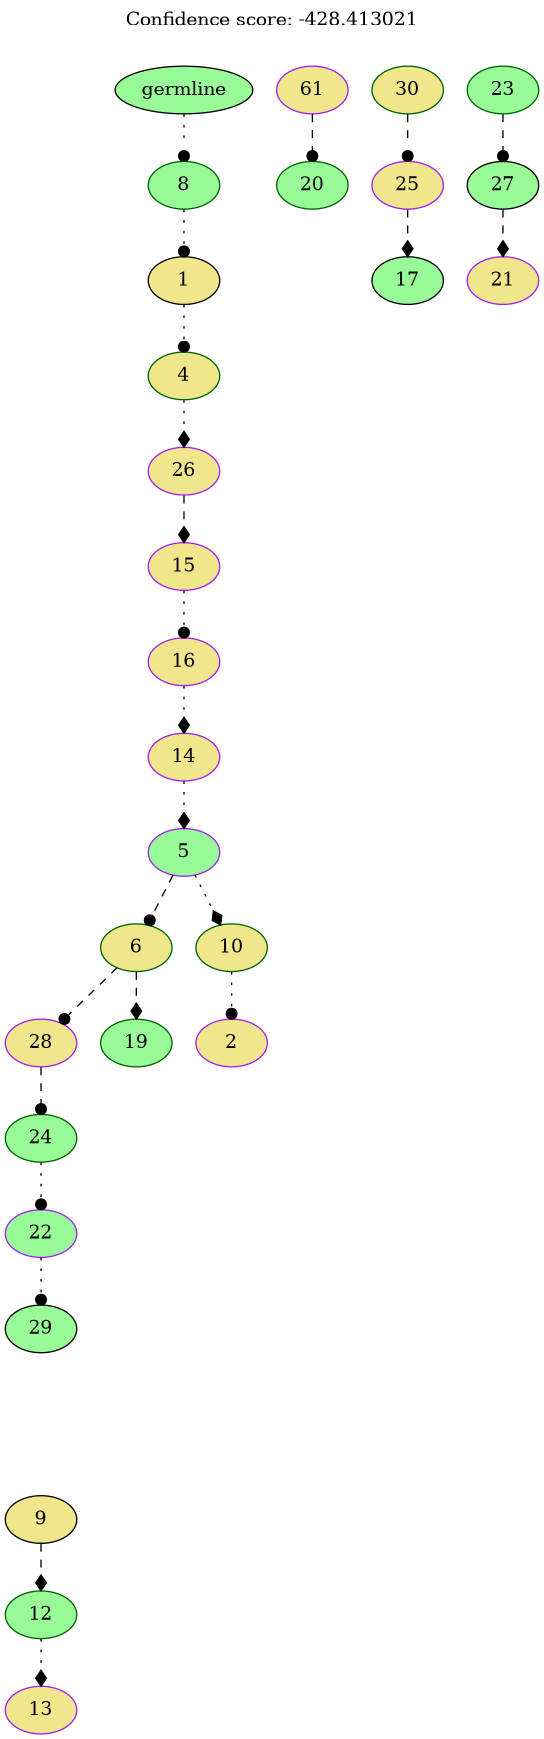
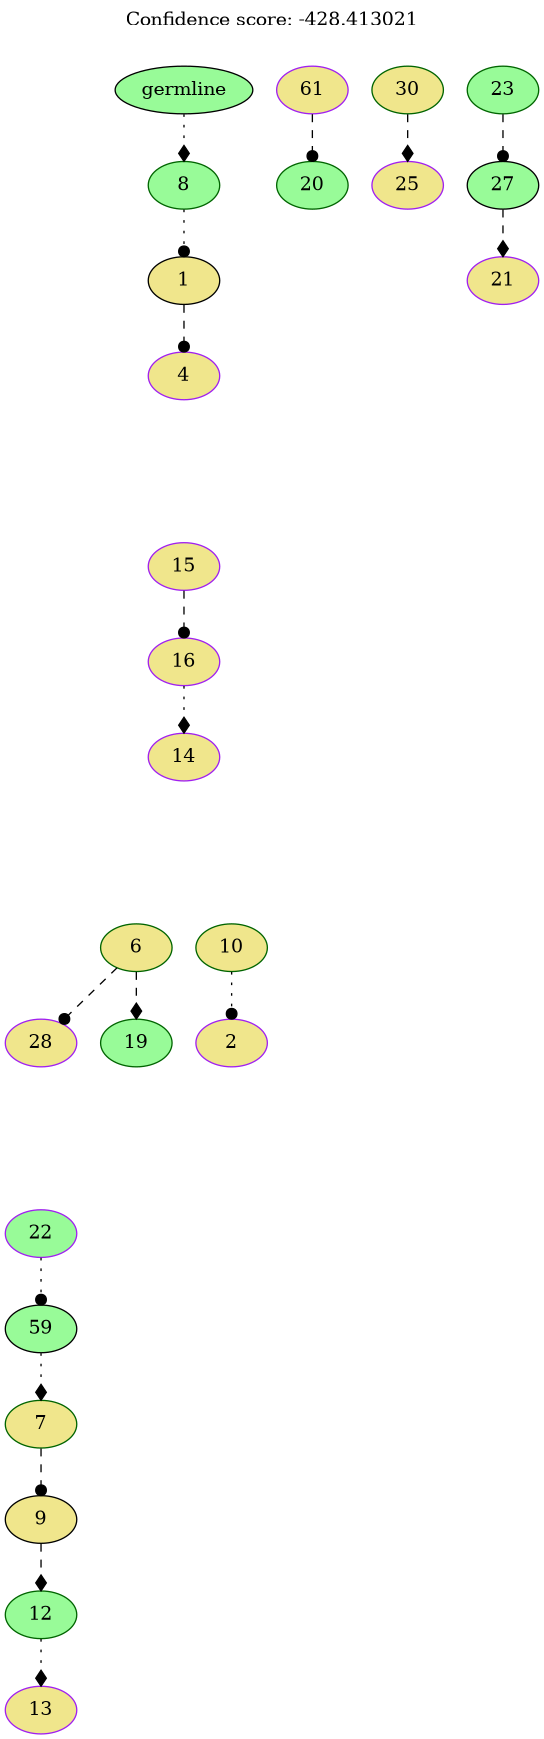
  digraph {
    label="Confidence score: -428.413021"
    labelloc=t
    node [color=purple fillcolor=khaki style=filled]
    edge [arrowhead=diamond style=dashed]
    n1 [color=darkgreen fillcolor=palegreen label=12]
    n2 [label=13]
    n3 [color=black label=9]
-   n5 [color=black fillcolor=palegreen label=29]
+   n4 [color=darkgreen label=7]
+   n5 [color=black fillcolor=palegreen label=59]
    n6 [fillcolor=palegreen label=22]
-   n7 [color=darkgreen fillcolor=palegreen label=24]
    n8 [label=28]
    n9 [label=61]
    n10 [color=darkgreen fillcolor=palegreen label=20]
-   n11 [color=black fillcolor=palegreen label=17]
    n12 [label=25]
    n13 [color=darkgreen label=30]
    n14 [color=darkgreen fillcolor=palegreen label=19]
    n15 [color=darkgreen label=6]
    n16 [color=black fillcolor=palegreen label=27]
    n17 [label=21]
    n18 [color=darkgreen fillcolor=palegreen label=23]
    n19 [label=2]
    n20 [color=darkgreen label=10]
-   n21 [fillcolor=palegreen label=5]
    n22 [label=14]
    n23 [label=16]
    n24 [label=15]
-   n25 [label=26]
-   n26 [color=darkgreen label=4]
+   n26 [label=4]
    n27 [color=black label=1]
    n28 [color=darkgreen fillcolor=palegreen label=8]
    n29 [color=black fillcolor=palegreen label=germline]
    n1 -> n2 [style=dotted]
    n3 -> n1
+   n4 -> n3 [arrowhead=dot]
+   n5 -> n4 [style=dotted]
    n6 -> n5 [arrowhead=dot style=dotted]
-   n7 -> n6 [arrowhead=dot style=dotted]
-   n8 -> n7 [arrowhead=dot]
    n9 -> n10 [arrowhead=dot]
-   n12 -> n11
-   n13 -> n12 [arrowhead=dot]
+   n13 -> n12
    n15 -> n8 [arrowhead=dot]
    n15 -> n14
    n16 -> n17
    n18 -> n16 [arrowhead=dot]
    n20 -> n19 [arrowhead=dot style=dotted]
-   n21 -> n15 [arrowhead=dot]
-   n21 -> n20 [style=dotted]
-   n22 -> n21 [style=dotted]
    n23 -> n22 [style=dotted]
-   n24 -> n23 [arrowhead=dot style=dotted]
-   n25 -> n24
-   n26 -> n25 [style=dotted]
-   n27 -> n26 [arrowhead=dot style=dotted]
+   n24 -> n23 [arrowhead=dot]
+   n27 -> n26 [arrowhead=dot]
    n28 -> n27 [arrowhead=dot style=dotted]
-   n29 -> n28 [arrowhead=dot style=dotted]
+   n29 -> n28 [style=dotted]
  }
